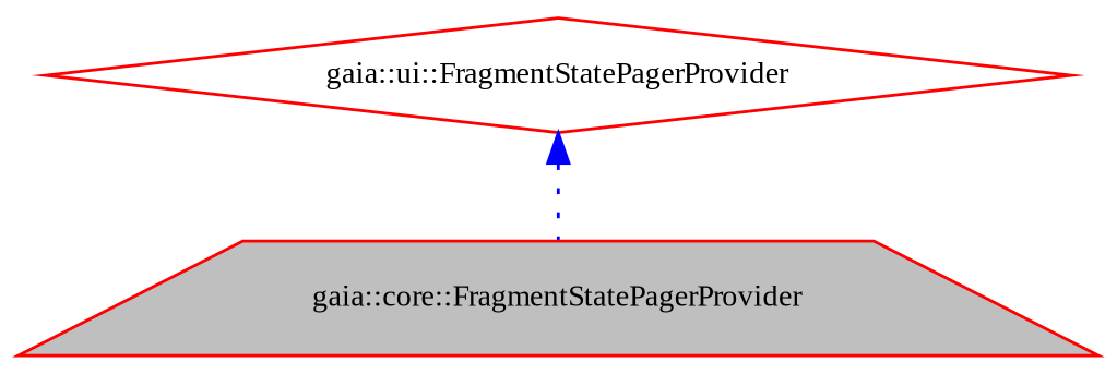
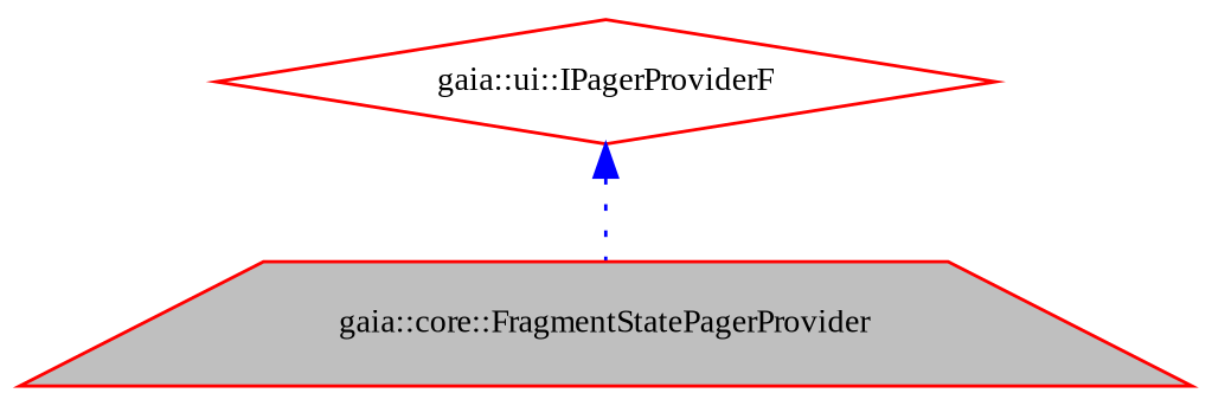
  digraph {
    fontname="Liberation Serif"
    node [color=red fontname="Liberation Serif" fontsize=10 style=filled]
    n1 [fillcolor=grey75 fontcolor=black height=0.2 label="gaia::core::FragmentStatePagerProvider" shape=trapezium width=0.4]
-   n2 [fillcolor=white height=0.2 label="gaia::ui::FragmentStatePagerProvider" shape=diamond width=0.4]
+   n2 [fillcolor=white height=0.2 label="gaia::ui::IPagerProviderF" shape=diamond width=0.4]
    n2 -> n1 [color=blue dir=back fontname="Liberation Serif" fontsize=10 labelfontname=Helvetica labelfontsize=10 style=dotted]
  }
